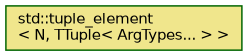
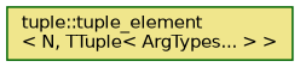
  digraph {
    rankdir=LR
-   n1 [color=darkgreen fillcolor=khaki fontname=Helvetica fontsize=10 height=0.2 label="std::tuple_element\l\< N, TTuple\< ArgTypes... \> \>" shape=box style=filled width=0.4]
+   n1 [color=darkgreen fillcolor=khaki fontname=Helvetica fontsize=10 height=0.2 label="tuple::tuple_element\l\< N, TTuple\< ArgTypes... \> \>" shape=box style=filled width=0.4]
  }
